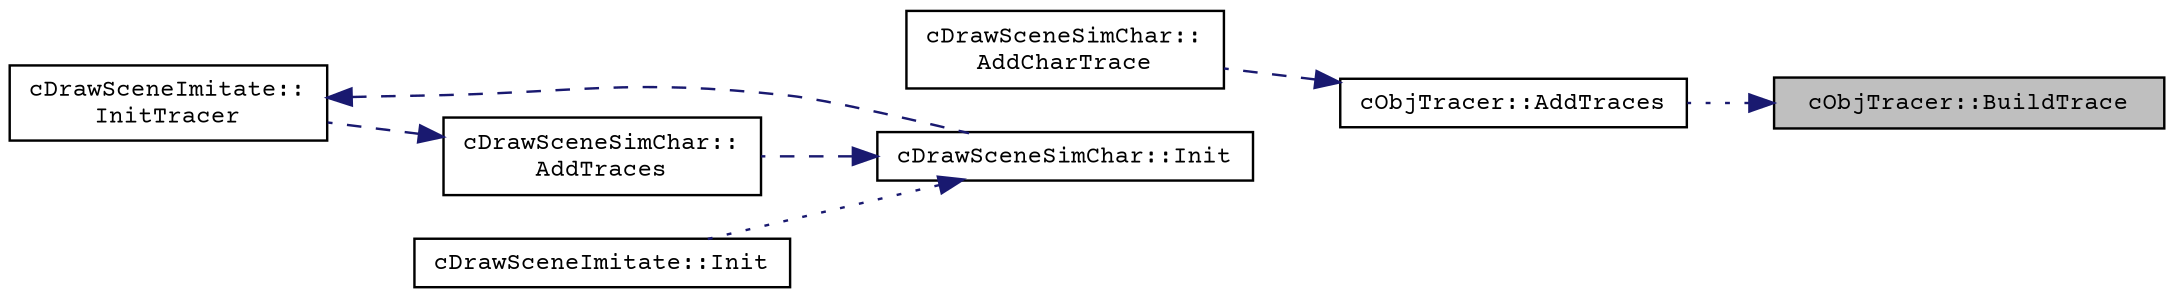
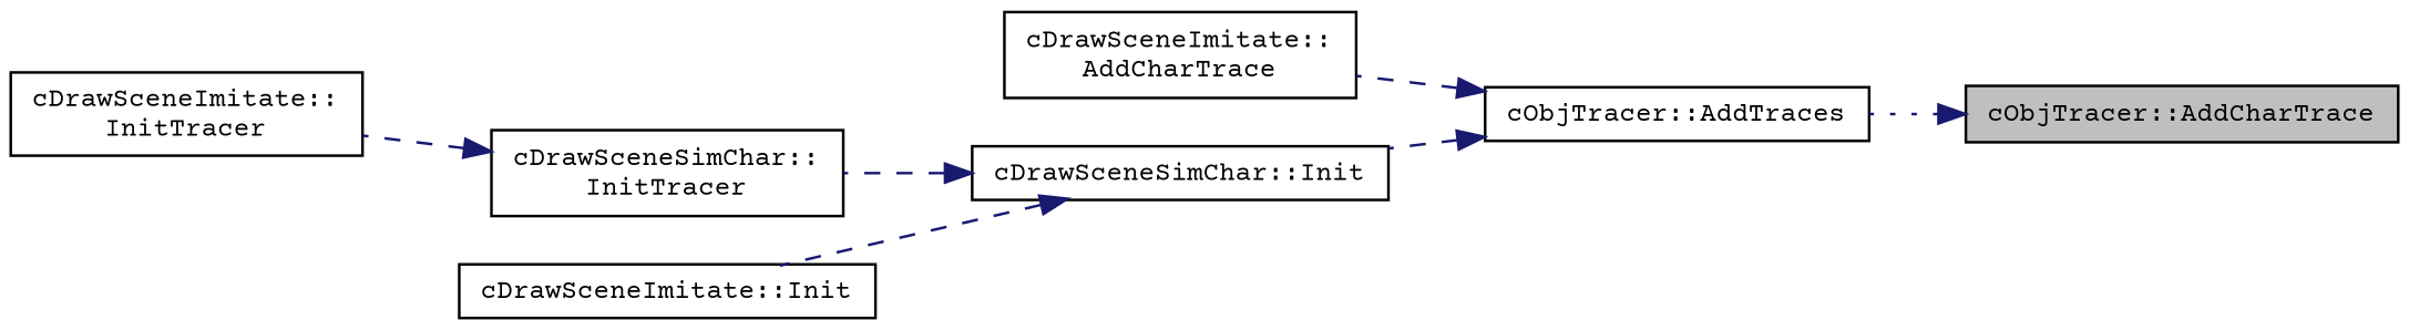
  digraph {
    fontname="Courier Prime"
    rankdir=RL
    node [color=black fillcolor=white fontname="Courier Prime" fontsize=10 shape=record style=filled]
    edge [color=midnightblue dir=back fontname="Courier Prime" fontsize=10 labelfontname=Helvetica labelfontsize=10 style=dashed]
-   n1 [fillcolor=grey75 fontcolor=black height=0.2 label="cObjTracer::BuildTrace" width=0.4]
+   n1 [fillcolor=grey75 fontcolor=black height=0.2 label="cObjTracer::AddCharTrace" width=0.4]
    n2 [height=0.2 label="cObjTracer::AddTraces" width=0.4]
-   n3 [height=0.2 label="cDrawSceneSimChar::\lAddCharTrace" width=0.4]
-   n4 [height=0.2 label="cDrawSceneSimChar::\lAddTraces" width=0.4]
+   n3 [height=0.2 label="cDrawSceneImitate::\lAddCharTrace" width=0.4]
+   n4 [height=0.2 label="cDrawSceneSimChar::\lInitTracer" width=0.4]
    n5 [height=0.2 label="cDrawSceneImitate::\lInitTracer" width=0.4]
    n6 [height=0.2 label="cDrawSceneSimChar::Init" width=0.4]
    n7 [height=0.2 label="cDrawSceneImitate::Init" width=0.4]
    n1 -> n2 [style=dotted]
    n2 -> n3
    n4 -> n5
-   n5 -> n6
+   n2 -> n6
    n6 -> n4
-   n6 -> n7 [style=dotted]
+   n6 -> n7
  }
